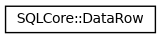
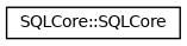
  digraph {
    rankdir=TB
-   n1 [color=black fillcolor=white fontname=Helvetica fontsize=10 height=0.2 label="SQLCore::DataRow" shape=record style=filled width=0.4]
+   n1 [color=black fillcolor=white fontname=Helvetica fontsize=10 height=0.2 label="SQLCore::SQLCore" shape=record style=filled width=0.4]
  }
